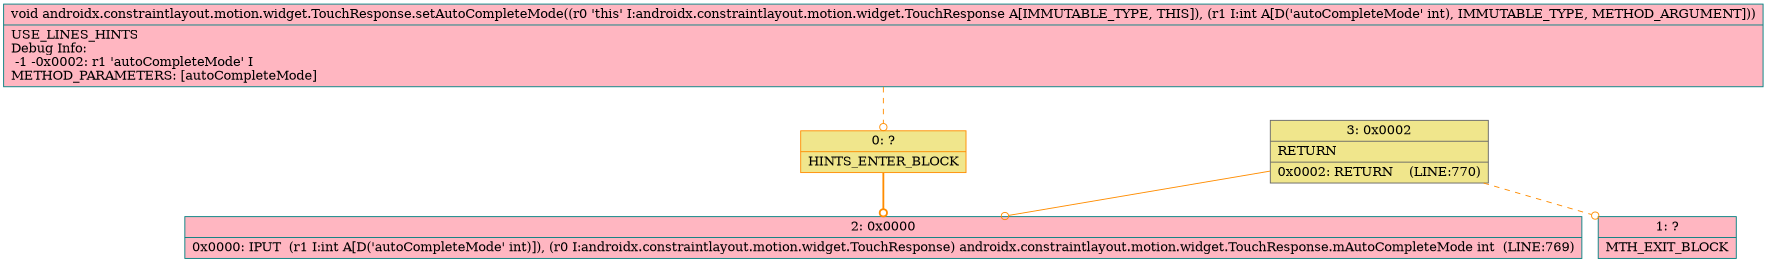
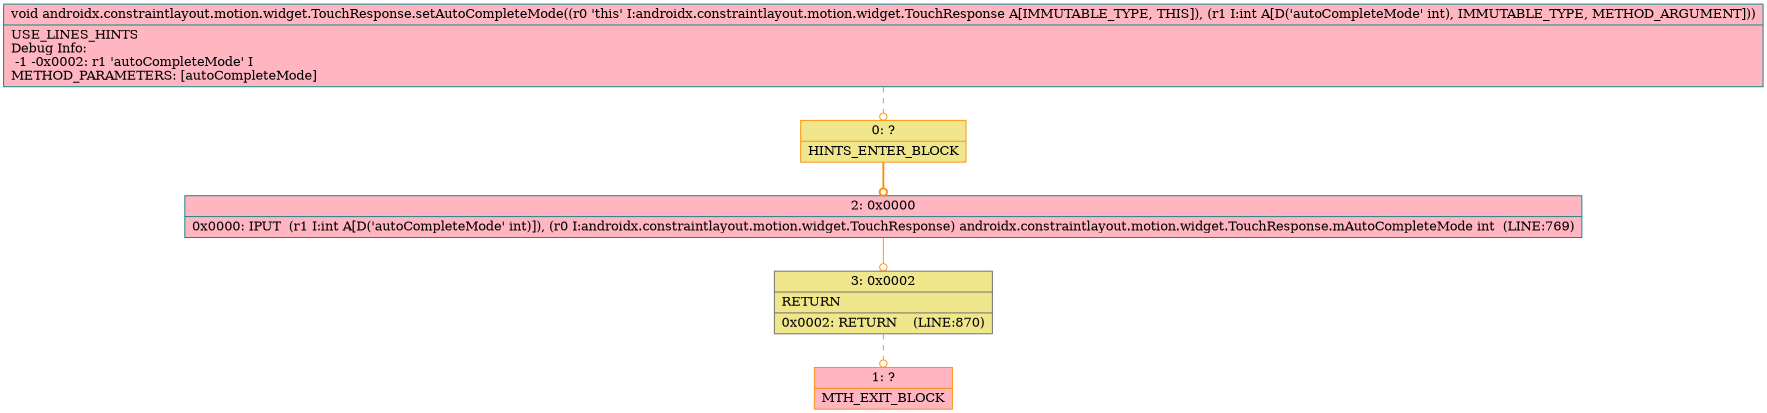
  digraph {
    node [color=darkorange fillcolor=lightpink shape=record style=filled]
    edge [arrowhead=odot color=darkorange style=dashed]
    n1 [fillcolor=khaki label="{0\:\ ?|HINTS_ENTER_BLOCK\l}"]
    n2 [color=teal label="{2\:\ 0x0000|0x0000: IPUT  (r1 I:int A[D('autoCompleteMode' int)]), (r0 I:androidx.constraintlayout.motion.widget.TouchResponse) androidx.constraintlayout.motion.widget.TouchResponse.mAutoCompleteMode int  (LINE:769)\l}"]
-   n3 [color=gray40 fillcolor=khaki label="{3\:\ 0x0002|RETURN\l|0x0002: RETURN    (LINE:770)\l}"]
-   n4 [color=teal label="{1\:\ ?|MTH_EXIT_BLOCK\l}"]
+   n3 [color=gray40 fillcolor=khaki label="{3\:\ 0x0002|RETURN\l|0x0002: RETURN    (LINE:870)\l}"]
+   n4 [label="{1\:\ ?|MTH_EXIT_BLOCK\l}"]
    n5 [color=teal label="{void androidx.constraintlayout.motion.widget.TouchResponse.setAutoCompleteMode((r0 'this' I:androidx.constraintlayout.motion.widget.TouchResponse A[IMMUTABLE_TYPE, THIS]), (r1 I:int A[D('autoCompleteMode' int), IMMUTABLE_TYPE, METHOD_ARGUMENT]))  | USE_LINES_HINTS\lDebug Info:\l  \-1 \-0x0002: r1 'autoCompleteMode' I\lMETHOD_PARAMETERS: [autoCompleteMode]\l}"]
    n1 -> n2 [style=bold]
-   n3 -> n2 [style=solid]
+   n2 -> n3 [style=solid]
    n3 -> n4
    n5 -> n1
  }
